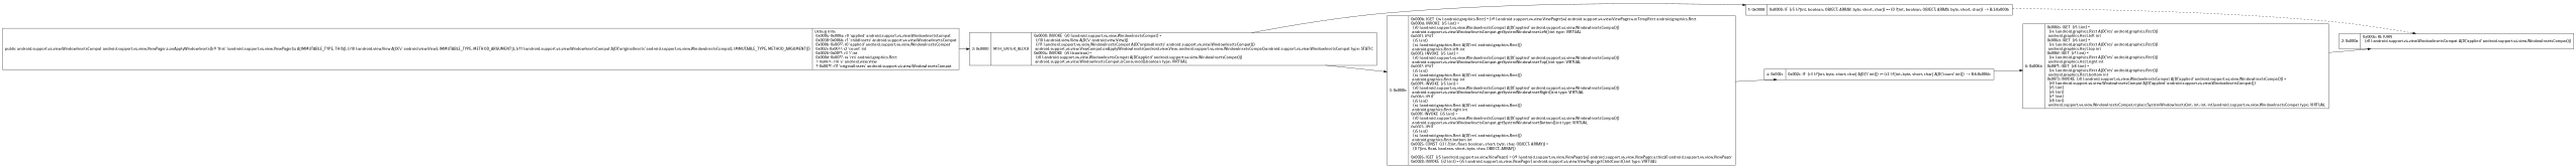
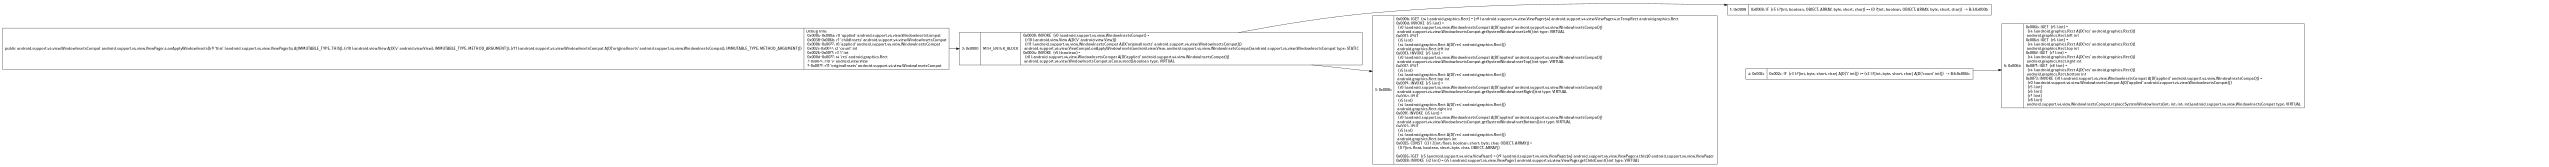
  digraph {
    fontname="Fira Sans"
    rankdir=LR
    node [fontname="Fira Sans" shape=record]
    edge [fontname="Fira Sans"]
    n1 [label="{0\:\ 0x0000|MTH_ENTER_BLOCK\l|0x0000: INVOKE  (r0 I:android.support.v4.view.WindowInsetsCompat) = \l  (r10 I:android.view.View A[D('v' android.view.View)])\l  (r11 I:android.support.v4.view.WindowInsetsCompat A[D('originalInsets' android.support.v4.view.WindowInsetsCompat)])\l android.support.v4.view.ViewCompat.onApplyWindowInsets(android.view.View, android.support.v4.view.WindowInsetsCompat):android.support.v4.view.WindowInsetsCompat type: STATIC \l0x0004: INVOKE  (r5 I:boolean) = \l  (r0 I:android.support.v4.view.WindowInsetsCompat A[D('applied' android.support.v4.view.WindowInsetsCompat)])\l android.support.v4.view.WindowInsetsCompat.isConsumed():boolean type: VIRTUAL \l}"]
    n2 [label="{1\:\ 0x0008|0x0008: IF  (r5 I:?[int, boolean, OBJECT, ARRAY, byte, short, char]) == (0 ?[int, boolean, OBJECT, ARRAY, byte, short, char])  \-\> B:3:0x000b \l}"]
    n3 [label="{3\:\ 0x000b|0x000b: IGET  (r4 I:android.graphics.Rect) = (r9 I:android.support.v4.view.ViewPager$4) android.support.v4.view.ViewPager.4.mTempRect android.graphics.Rect \l0x000d: INVOKE  (r5 I:int) = \l  (r0 I:android.support.v4.view.WindowInsetsCompat A[D('applied' android.support.v4.view.WindowInsetsCompat)])\l android.support.v4.view.WindowInsetsCompat.getSystemWindowInsetLeft():int type: VIRTUAL \l0x0011: IPUT  \l  (r5 I:int)\l  (r4 I:android.graphics.Rect A[D('res' android.graphics.Rect)])\l android.graphics.Rect.left int \l0x0013: INVOKE  (r5 I:int) = \l  (r0 I:android.support.v4.view.WindowInsetsCompat A[D('applied' android.support.v4.view.WindowInsetsCompat)])\l android.support.v4.view.WindowInsetsCompat.getSystemWindowInsetTop():int type: VIRTUAL \l0x0017: IPUT  \l  (r5 I:int)\l  (r4 I:android.graphics.Rect A[D('res' android.graphics.Rect)])\l android.graphics.Rect.top int \l0x0019: INVOKE  (r5 I:int) = \l  (r0 I:android.support.v4.view.WindowInsetsCompat A[D('applied' android.support.v4.view.WindowInsetsCompat)])\l android.support.v4.view.WindowInsetsCompat.getSystemWindowInsetRight():int type: VIRTUAL \l0x001d: IPUT  \l  (r5 I:int)\l  (r4 I:android.graphics.Rect A[D('res' android.graphics.Rect)])\l android.graphics.Rect.right int \l0x001f: INVOKE  (r5 I:int) = \l  (r0 I:android.support.v4.view.WindowInsetsCompat A[D('applied' android.support.v4.view.WindowInsetsCompat)])\l android.support.v4.view.WindowInsetsCompat.getSystemWindowInsetBottom():int type: VIRTUAL \l0x0023: IPUT  \l  (r5 I:int)\l  (r4 I:android.graphics.Rect A[D('res' android.graphics.Rect)])\l android.graphics.Rect.bottom int \l0x0025: CONST  (r3 I:?[int, float, boolean, short, byte, char, OBJECT, ARRAY]) = \l  (0 ?[int, float, boolean, short, byte, char, OBJECT, ARRAY])\l \l0x0026: IGET  (r5 I:android.support.v4.view.ViewPager) = (r9 I:android.support.v4.view.ViewPager$4) android.support.v4.view.ViewPager.4.this$0 android.support.v4.view.ViewPager \l0x0028: INVOKE  (r2 I:int) = (r5 I:android.support.v4.view.ViewPager) android.support.v4.view.ViewPager.getChildCount():int type: VIRTUAL \l}"]
-   n4 [label="{2\:\ 0x000a|0x000a: RETURN  \l  (r0 I:android.support.v4.view.WindowInsetsCompat A[D('applied' android.support.v4.view.WindowInsetsCompat)])\l \l}"]
    n5 [label="{4\:\ 0x002c|0x002c: IF  (r3 I:?[int, byte, short, char] A[D('i' int)]) \>= (r2 I:?[int, byte, short, char] A[D('count' int)])  \-\> B:6:0x006b \l}"]
    n6 [label="{6\:\ 0x006b|0x006b: IGET  (r5 I:int) = \l  (r4 I:android.graphics.Rect A[D('res' android.graphics.Rect)])\l android.graphics.Rect.left int \l0x006d: IGET  (r6 I:int) = \l  (r4 I:android.graphics.Rect A[D('res' android.graphics.Rect)])\l android.graphics.Rect.top int \l0x006f: IGET  (r7 I:int) = \l  (r4 I:android.graphics.Rect A[D('res' android.graphics.Rect)])\l android.graphics.Rect.right int \l0x0871: IGET  (r8 I:int) = \l  (r4 I:android.graphics.Rect A[D('res' android.graphics.Rect)])\l android.graphics.Rect.bottom int \l0x0073: INVOKE  (r0 I:android.support.v4.view.WindowInsetsCompat A[D('applied' android.support.v4.view.WindowInsetsCompat)]) = \l  (r0 I:android.support.v4.view.WindowInsetsCompat A[D('applied' android.support.v4.view.WindowInsetsCompat)])\l  (r5 I:int)\l  (r6 I:int)\l  (r7 I:int)\l  (r8 I:int)\l android.support.v4.view.WindowInsetsCompat.replaceSystemWindowInsets(int, int, int, int):android.support.v4.view.WindowInsetsCompat type: VIRTUAL \l}"]
    n7 [label="{public android.support.v4.view.WindowInsetsCompat android.support.v4.view.ViewPager.4.onApplyWindowInsets((r9 'this' I:android.support.v4.view.ViewPager$4 A[IMMUTABLE_TYPE, THIS]), (r10 I:android.view.View A[D('v' android.view.View), IMMUTABLE_TYPE, METHOD_ARGUMENT]), (r11 I:android.support.v4.view.WindowInsetsCompat A[D('originalInsets' android.support.v4.view.WindowInsetsCompat), IMMUTABLE_TYPE, METHOD_ARGUMENT]))  | Debug Info:\l  0x0004\-0x000a: r0 'applied' android.support.v4.view.WindowInsetsCompat\l  0x0038\-0x006b: r1 'childInsets' android.support.v4.view.WindowInsetsCompat\l  0x000b\-0x0077: r0 'applied' android.support.v4.view.WindowInsetsCompat\l  0x002c\-0x0077: r2 'count' int\l  0x0026\-0x0077: r3 'i' int\l  0x000d\-0x0077: r4 'res' android.graphics.Rect\l  ?\-0x0077: r10 'v' android.view.View\l  ?\-0x0077: r11 'originalInsets' android.support.v4.view.WindowInsetsCompat\l}"]
    n1 -> n2
    n1 -> n3
-   n2 -> n4 [style=dashed]
-   n3 -> n5
    n5 -> n6
-   n6 -> n4
    n7 -> n1
  }
